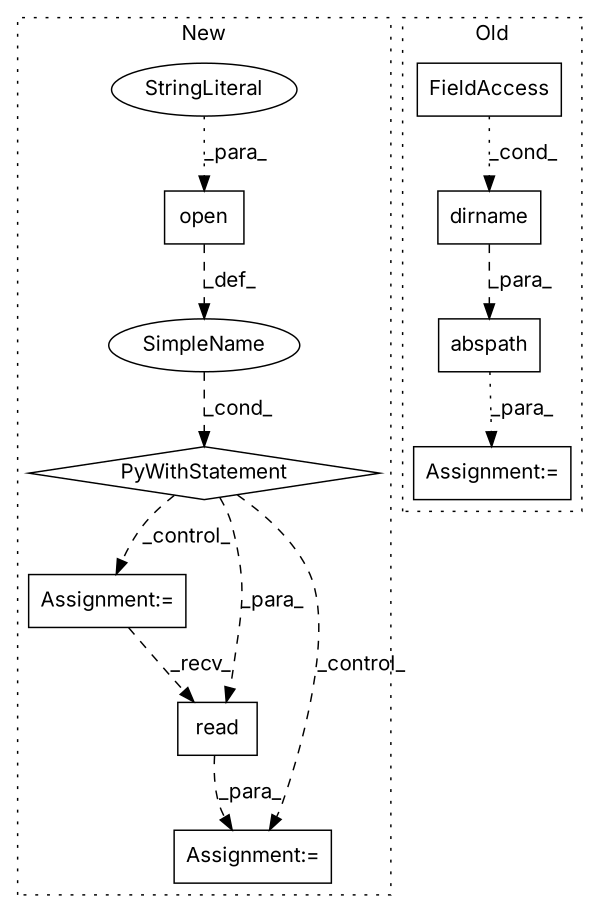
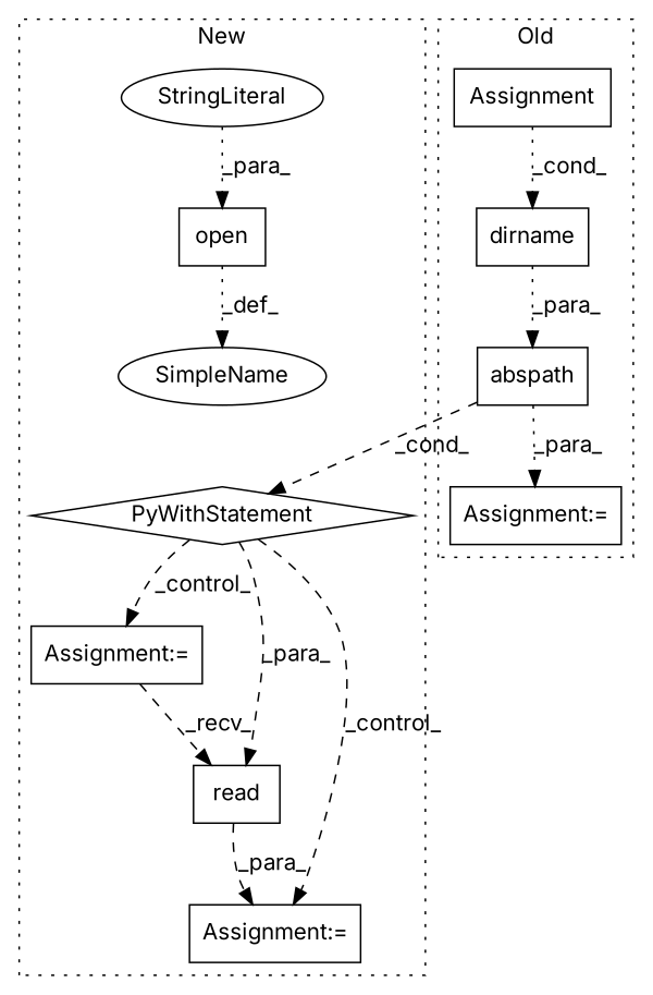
  digraph {
    fontname=Inter
    node [a=32 fontname=Inter l=1 shape=box]
    edge [fontname=Inter style=dashed]
    n1 [l="8,1" label=dirname s="303,319"]
    n2 [a=7 label="Assignment:=" s=518]
-   n3 [a=22 l=8 label=FieldAccess s=311]
+   n3 [a=22 l=8 label=Assignment s=311]
    n4 [l="8,1" label=abspath s="290,320"]
    n5 [l="5,1" label=open s="388,413"]
    n6 [a=45 l=3 label=StringLiteral s=410 shape=ellipse]
    n7 [a=104 l="10,2" label=PyWithStatement s="378,414" shape=diamond]
    n8 [a=42 label=SimpleName shape=ellipse l=""]
    n9 [a=7 label="Assignment:=" s=429]
    n10 [a=7 label="Assignment:=" s=454]
    n11 [l=6 label=read s=457]
    subgraph cluster_1 {
      label=Old
      style=dotted
      n1
      n2
      n3
      n4
    }
    subgraph cluster_2 {
      label=New
      style=dotted
      n5
      n6
      n7
      n8
      n9
      n10
      n11
    }
-   n1 -> n4 [label=_para_]
+   n1 -> n4 [label=_para_ style=dotted]
    n3 -> n1 [label=_cond_ style=dotted]
    n4 -> n2 [label=_para_ style=dotted]
-   n5 -> n8 [label=_def_]
+   n5 -> n8 [label=_def_ style=dotted]
    n6 -> n5 [label=_para_ style=dotted]
    n7 -> n9 [label=_control_]
    n7 -> n10 [label=_control_]
    n7 -> n11 [label=_para_]
-   n8 -> n7 [label=_cond_]
+   n4 -> n7 [label=_cond_]
    n9 -> n11 [label=_recv_]
    n11 -> n10 [label=_para_]
  }
